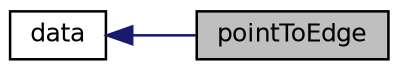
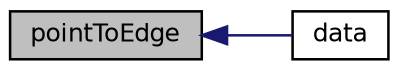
  digraph {
    rankdir=LR
    node [color=black fontname=Helvetica fontsize=10 shape=record]
    n1 [fillcolor=grey75 fontcolor=black height=0.2 label=pointToEdge style=filled width=0.4]
    n2 [height=0.2 label=data width=0.4]
-   n2 -> n1 [color=midnightblue dir=back fontname=Helvetica fontsize=10 labelfontname=Helvetica labelfontsize=10 style=solid]
+   n1 -> n2 [color=midnightblue dir=back fontname=Helvetica fontsize=10 labelfontname=Helvetica labelfontsize=10 style=solid]
  }
